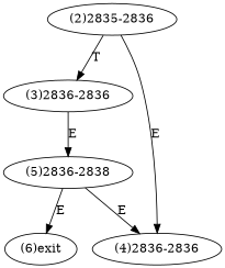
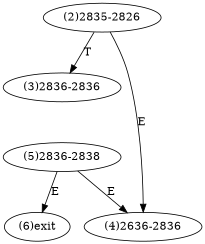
  digraph {
-   n1 [label="(2)2835-2836"]
+   n1 [label="(2)2835-2826"]
    n2 [label="(3)2836-2836"]
-   n3 [label="(4)2836-2836"]
+   n3 [label="(4)2636-2836"]
    n4 [label="(5)2836-2838"]
    n5 [label="(6)exit"]
    n1 -> n2 [label=T]
    n1 -> n3 [label=E]
-   n2 -> n4 [label=E]
    n4 -> n3 [label=E]
    n4 -> n5 [label=E]
  }
